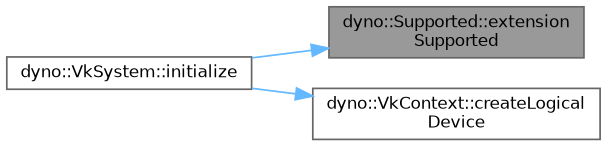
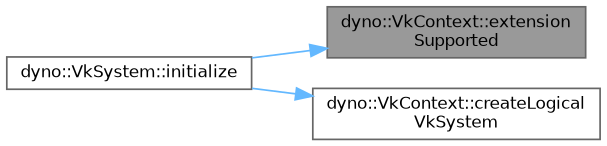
  digraph {
    rankdir=RL
    node [color=grey40 fillcolor=white fontname=Helvetica fontsize=10 shape=box style=filled]
    edge [color=steelblue1 dir=back fontname=Helvetica fontsize=10 labelfontname=Helvetica labelfontsize=10 style=solid]
-   n1 [color=gray40 fillcolor=grey60 fontcolor=black height=0.2 label="dyno::Supported::extension\lSupported" width=0.4]
+   n1 [color=gray40 fillcolor=grey60 fontcolor=black height=0.2 label="dyno::VkContext::extension\lSupported" width=0.4]
    n2 [height=0.2 label="dyno::VkSystem::initialize" width=0.4]
-   n3 [height=0.2 label="dyno::VkContext::createLogical\lDevice" width=0.4]
+   n3 [height=0.2 label="dyno::VkContext::createLogical\lVkSystem" width=0.4]
    n1 -> n2
    n3 -> n2
  }
